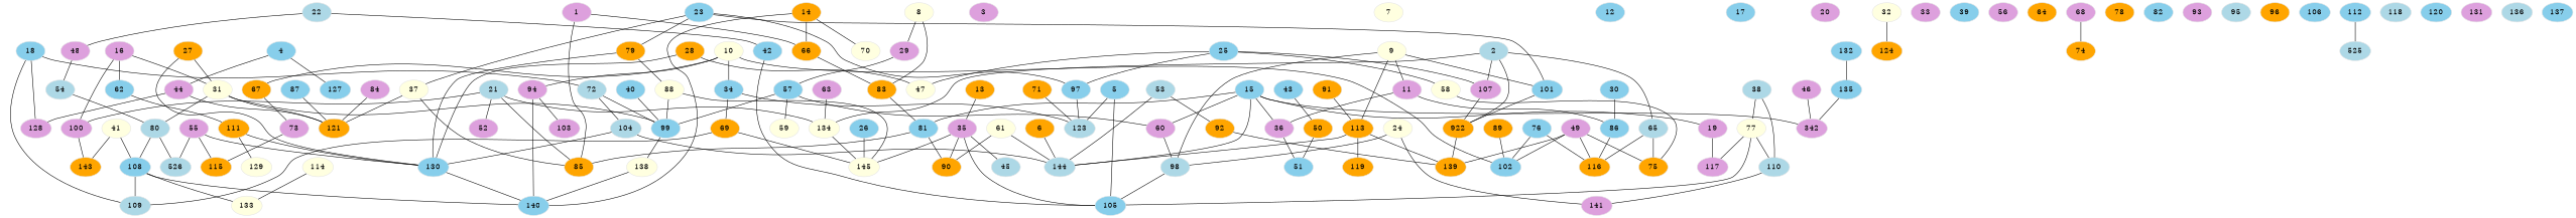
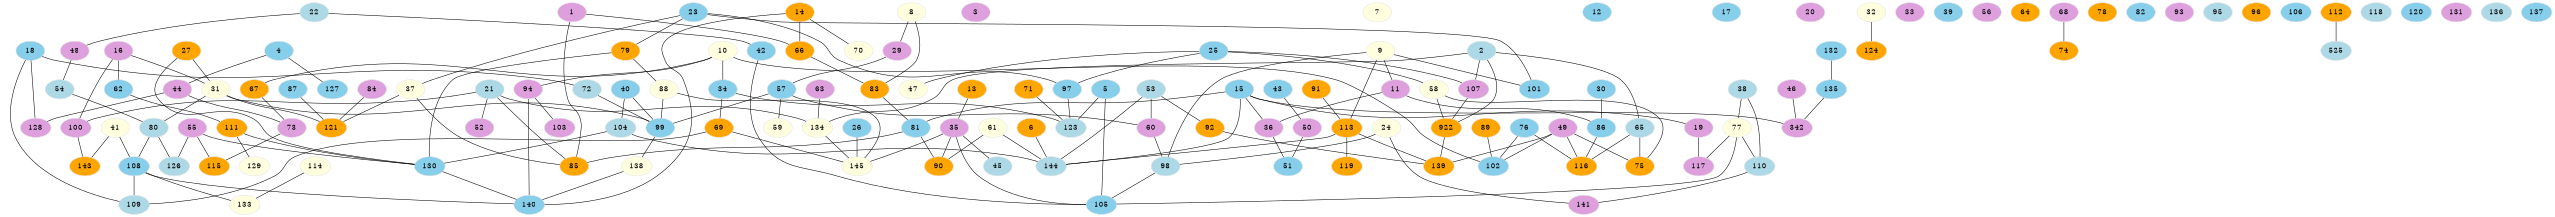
  graph {
    node [color=gray90 fillcolor=skyblue style=filled]
    1 [fillcolor=plum]
    66 [fillcolor=orange]
    85 [fillcolor=orange]
    83 [fillcolor=orange]
    2 [fillcolor=lightblue]
    65 [fillcolor=lightblue]
    107 [fillcolor=plum]
    n8 [fillcolor=orange label=922]
    134 [fillcolor=lightyellow]
    75 [fillcolor=orange]
    116 [fillcolor=orange]
    139 [fillcolor=orange]
    145 [fillcolor=lightyellow]
    3 [fillcolor=plum]
    44 [fillcolor=plum]
    4
    127
    128 [fillcolor=plum]
    73 [fillcolor=plum]
    5
    105
    123 [fillcolor=lightblue]
    6 [fillcolor=orange]
    144 [fillcolor=lightblue]
    7 [fillcolor=lightyellow]
    8 [fillcolor=lightyellow]
    29 [fillcolor=plum]
    57
    81
    9 [fillcolor=lightyellow]
    11 [fillcolor=plum]
    98 [fillcolor=lightblue]
    101
    113 [fillcolor=orange]
    36 [fillcolor=plum]
    86
    119 [fillcolor=orange]
    10 [fillcolor=lightyellow]
    34
    67 [fillcolor=orange]
    94 [fillcolor=plum]
    102
    69 [fillcolor=orange]
    140
    103 [fillcolor=plum]
    51
    12
    13 [fillcolor=orange]
    35 [fillcolor=plum]
    45 [fillcolor=lightblue]
    90 [fillcolor=orange]
    14 [fillcolor=orange]
    70 [fillcolor=lightyellow]
    15
    19 [fillcolor=plum]
    60 [fillcolor=plum]
    n57 [fillcolor=plum label=342]
    117 [fillcolor=plum]
    16 [fillcolor=plum]
    31 [fillcolor=lightyellow]
    62
    100 [fillcolor=plum]
    80 [fillcolor=lightblue]
    99
    121 [fillcolor=orange]
    111 [fillcolor=orange]
    143 [fillcolor=orange]
    17
    72 [fillcolor=lightblue]
    18
    109 [fillcolor=lightblue]
    104 [fillcolor=lightblue]
    20 [fillcolor=plum]
    21 [fillcolor=lightblue]
    52 [fillcolor=plum]
    22 [fillcolor=lightblue]
    42
    48 [fillcolor=plum]
    54 [fillcolor=lightblue]
    23
    37 [fillcolor=lightyellow]
    79 [fillcolor=orange]
    97
    130
    88 [fillcolor=lightyellow]
    24 [fillcolor=lightyellow]
    141 [fillcolor=plum]
    25
    47 [fillcolor=lightyellow]
    58 [fillcolor=lightyellow]
    26
    27 [fillcolor=orange]
-   28 [fillcolor=orange]
    59 [fillcolor=lightyellow]
    30
    108
-   126 [fillcolor=lightblue label=526]
+   126 [fillcolor=lightblue]
    138 [fillcolor=lightyellow]
    32 [fillcolor=lightyellow]
    124 [fillcolor=orange]
    33 [fillcolor=plum]
    38 [fillcolor=lightblue]
    77 [fillcolor=lightyellow]
    110 [fillcolor=lightblue]
    39
    40
    41 [fillcolor=lightyellow]
    133 [fillcolor=lightyellow]
-   50 [fillcolor=orange]
+   50 [fillcolor=plum]
    43
    115 [fillcolor=orange]
    46 [fillcolor=plum]
    49 [fillcolor=plum]
    53 [fillcolor=lightblue]
    92 [fillcolor=orange]
    55 [fillcolor=plum]
    56 [fillcolor=plum]
    61 [fillcolor=lightyellow]
    129 [fillcolor=lightyellow]
    63 [fillcolor=plum]
    64 [fillcolor=orange]
    68 [fillcolor=plum]
    74 [fillcolor=orange]
    71 [fillcolor=orange]
    76
    78 [fillcolor=orange]
    82
    84 [fillcolor=plum]
    87
    89 [fillcolor=orange]
    91 [fillcolor=orange]
    93 [fillcolor=plum]
    95 [fillcolor=lightblue]
    96 [fillcolor=orange]
    106
-   112
+   112 [fillcolor=orange]
    n137 [fillcolor=lightblue label=525]
    114 [fillcolor=lightyellow]
    118 [fillcolor=lightblue]
    120
    131 [fillcolor=plum]
    132
    135
    136 [fillcolor=lightblue]
    137
    1 -- 66
    1 -- 85
    66 -- 83
    83 -- 81
    2 -- 65
    2 -- 107
    2 -- n8
    2 -- 134
    65 -- 75
    65 -- 116
    107 -- n8
    n8 -- 139
    134 -- 145
    44 -- 128
-   44 -- 121
+   44 -- 73
    4 -- 44
    4 -- 127
    73 -- 115
    5 -- 105
    5 -- 123
    6 -- 144
    8 -- 83
    8 -- 29
    29 -- 57
    57 -- 60
    57 -- 99
    57 -- 59
    81 -- 85
    81 -- 90
    9 -- 11
    9 -- 98
    9 -- 101
    9 -- 113
    11 -- 36
    11 -- 86
    98 -- 105
-   101 -- n8
+   58 -- n8
    113 -- 139
    113 -- 144
    113 -- 119
    36 -- 51
    86 -- 116
    10 -- 34
    10 -- 67
    10 -- 94
    10 -- 102
    34 -- 123
    34 -- 69
    67 -- 73
    94 -- 140
    94 -- 103
    69 -- 145
    69 -- 109
    13 -- 35
    35 -- 145
    35 -- 105
    35 -- 45
    35 -- 90
    14 -- 66
    14 -- 140
    14 -- 70
    15 -- 144
    15 -- 81
    15 -- 36
    15 -- 19
-   15 -- 60
+   53 -- 60
    15 -- n57
    19 -- 117
    60 -- 98
    16 -- 31
    16 -- 62
    16 -- 100
    31 -- 80
    31 -- 99
    31 -- 121
    62 -- 111
    100 -- 143
    80 -- 108
    80 -- 126
    99 -- 138
    111 -- 130
    111 -- 129
    72 -- 99
-   72 -- 104
+   40 -- 104
    18 -- 128
    18 -- 72
    18 -- 109
    104 -- 144
    104 -- 130
    21 -- 85
    21 -- 134
    21 -- 100
    21 -- 52
    22 -- 42
    22 -- 48
    42 -- 105
    48 -- 54
    54 -- 80
    23 -- 101
    23 -- 37
    23 -- 79
    23 -- 97
    37 -- 85
    37 -- 121
    79 -- 130
    79 -- 88
    97 -- 123
    130 -- 140
    88 -- 145
    88 -- 99
    24 -- 98
    24 -- 141
    25 -- 107
    25 -- 97
    25 -- 47
    25 -- 58
    58 -- 75
    26 -- 145
    27 -- 31
    27 -- 130
-   28 -- 130
-   28 -- 47
    30 -- 86
    108 -- 140
    108 -- 109
    108 -- 133
    138 -- 140
    32 -- 124
    38 -- 77
    38 -- 110
    77 -- 105
    77 -- 117
    77 -- 110
    110 -- 141
    40 -- 99
    41 -- 143
    41 -- 108
    50 -- 51
    43 -- 50
    46 -- n57
    49 -- 75
    49 -- 116
    49 -- 139
    49 -- 102
    53 -- 144
    53 -- 92
    92 -- 139
    55 -- 130
    55 -- 126
    55 -- 115
    61 -- 144
    61 -- 90
    63 -- 134
    68 -- 74
    71 -- 123
    76 -- 116
    76 -- 102
    84 -- 121
    87 -- 121
    89 -- 102
    91 -- 113
    112 -- n137
    114 -- 133
    132 -- 135
    135 -- n57
  }
